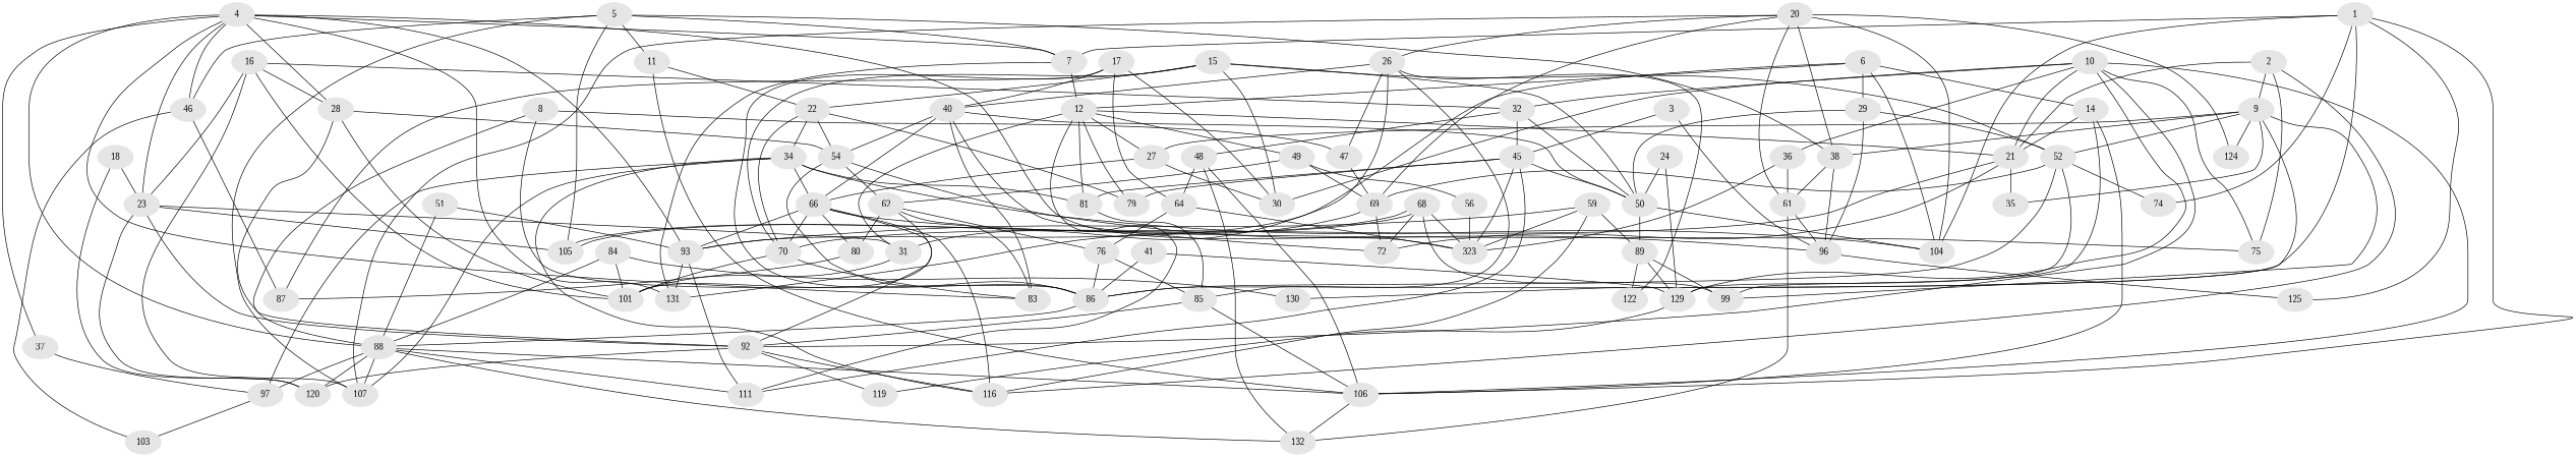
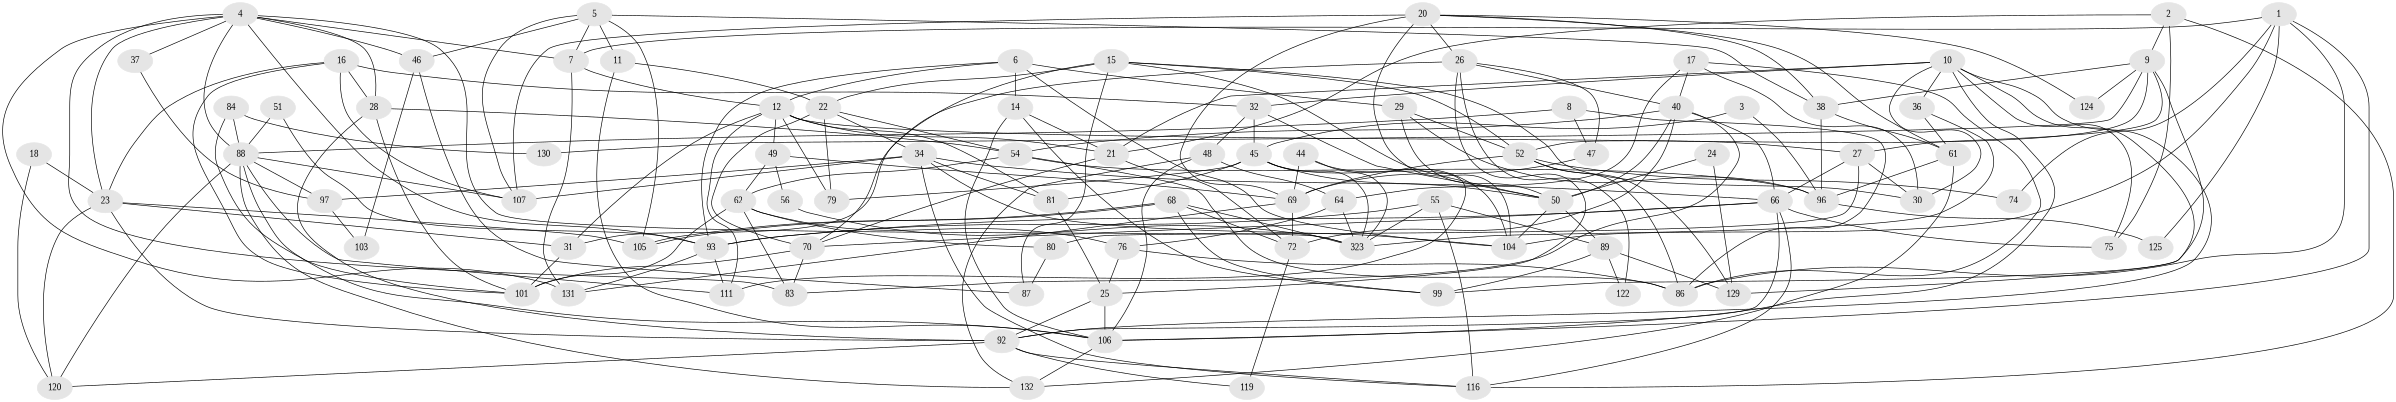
  graph {
    fontname="Liberation Serif"
    node [color=gray90 fontname="Liberation Serif" style=filled]
    edge [fontname="Liberation Serif"]
    1 [super="+43"]
    7 [super="+57"]
    74
    86 [super="+126"]
    104 [super="+113"]
    106 [super="+110"]
    125
    131
    12 [super="+63"]
    88 [super="+109"]
    132
    2 [super="+19"]
    9 [super="+58"]
    21 [super="+114"]
    75
    116
    38
    27
-   35
    52 [super="+73"]
    99
    124
    130
    70 [super="+95"]
    72
    45 [super="+127"]
    n27 [label=323 super="+135"]
    79
    81
    111
    50 [super="+60"]
    3
    96 [super="+108"]
    4 [super="+92"]
    23 [super="+39"]
    28
    37
    46 [super="+65"]
    83 [super="+117"]
    93 [super="+128"]
    105
    n42 [label=92 super="+118"]
    31
    120
    101 [super="+115"]
    54 [super="+82"]
    97 [super="+134"]
    87
    103
    107
    5 [super="+133"]
    11
    22 [super="+53"]
    61 [super="+98"]
    6 [super="+13"]
    14
    29 [super="+112"]
    49 [super="+91"]
    8
    47
    69 [super="+78"]
    30
    66 [super="+121"]
    129
    10 [super="+25"]
    32 [super="+71"]
    36
    48 [super="+55"]
    119
    34 [super="+67"]
    56
    62
-   85
+   85 [label=25]
    15 [super="+90"]
    89 [super="+102"]
    16
    17
    40 [super="+42"]
    64
    76
    18
    20 [super="+100"]
    26 [super="+33"]
    122
    80
    24
-   41
+   44
    51
-   59
+   59 [label=55]
    68 [super="+77"]
    84
    1 -- 7
    1 -- 74
    1 -- 86
    1 -- 104
    1 -- 106
    1 -- 125
    7 -- 131
    7 -- 12
-   86 -- 88
    106 -- 132
    12 -- 21
    12 -- 27
    12 -- 79
    12 -- 81
    12 -- 111
    12 -- 31
    12 -- 49
    88 -- 106
    88 -- 132
    88 -- 111
    88 -- 120
    88 -- 97 [weight=2]
    88 -- 107
    2 -- 9
    2 -- 21
    2 -- 75
    2 -- 116
    9 -- 38
    9 -- 27
-   9 -- 35
    9 -- 52
    9 -- 99
    9 -- 124
    9 -- 130
-   21 -- 35
    21 -- 70
    21 -- 72
    38 -- 96
    38 -- 61
    27 -- 30
    27 -- 66
    52 -- 74
    52 -- 86
    52 -- 69
    52 -- 129
    70 -- 83
    70 -- 101 [weight=2]
-   129 -- 119
+   72 -- 119
    45 -- n27
    45 -- 79
    45 -- 81
    45 -- 111
    45 -- 50
    81 -- 85
    50 -- 104
    50 -- 89
    3 -- 45
    3 -- 96
    96 -- 125
    4 -- 7
    4 -- 131
    4 -- 88
    4 -- n27
    4 -- 23
    4 -- 28
    4 -- 37
    4 -- 46
    4 -- 83
    4 -- 93
    23 -- 105
    23 -- n42
    23 -- 31
    23 -- 120
    28 -- n42
    28 -- 101
    28 -- 54
    37 -- 97
    46 -- 87
    46 -- 103
    93 -- 131
    93 -- 111
    n42 -- 116
    n42 -- 120
    n42 -- 119
    31 -- 101
    54 -- 86
    54 -- 96
    54 -- 62
    97 -- 103
    5 -- 7
    5 -- 38
    5 -- 46
    5 -- 105
    5 -- 107
    5 -- 11
    11 -- 106
    11 -- 22
    22 -- 70
    22 -- 79
    22 -- 54
    22 -- 34
    61 -- 132
    61 -- 96
    6 -- 104
    6 -- 12
    6 -- 93
    6 -- 14
    6 -- 29
    14 -- 106
    14 -- 21
    14 -- 99
    29 -- 52
    29 -- 50
    29 -- 96
    49 -- 69
    49 -- 56
    49 -- 62
    8 -- 86
    8 -- 88
    8 -- 47
    47 -- 69
    69 -- 131
    69 -- 72
    66 -- 75
    66 -- 116
    66 -- 70
    66 -- 93
    66 -- n42
-   66 -- 80
+   27 -- 80
    10 -- 106
    10 -- 21
    10 -- 75
    10 -- n42
    10 -- 30
    10 -- 129
    10 -- 32
    10 -- 36
    32 -- 45
    32 -- 50
    32 -- 48
    36 -- n27
    36 -- 61
    48 -- 106 [weight=2]
    48 -- 132
    48 -- 64
    34 -- 104
    34 -- 116
    34 -- 81
    34 -- 97
    34 -- 107
    34 -- 66
    56 -- n27
    62 -- 83
    62 -- 101
    62 -- 76
    62 -- 80
    85 -- 106
    85 -- n42
    15 -- 52
    15 -- 70
    15 -- 50
    15 -- 87
    15 -- 22
    15 -- 30
    89 -- 99
    89 -- 129
    89 -- 122
    16 -- 23
    16 -- 28
    16 -- 101
    16 -- 107
    16 -- 32
    17 -- 86
    17 -- 30
    17 -- 40
    17 -- 64
    40 -- 72
    40 -- 50
    40 -- 83
    40 -- 54
    40 -- 66
    64 -- n27
    64 -- 76
    76 -- 86
    76 -- 85
    18 -- 23
    18 -- 120
    20 -- 104 [weight=2]
    20 -- 38
    20 -- 124
    20 -- 107
    20 -- 61
    20 -- 69
    20 -- 26
    26 -- 31
    26 -- 47
    26 -- 85
    26 -- 40
    26 -- 122
    80 -- 87
    24 -- 50
    24 -- 129
-   41 -- 86
-   41 -- 129
+   44 -- 104
+   44 -- n27
+   44 -- 69
    51 -- 88
    51 -- 93
    59 -- 116
    59 -- n27
    59 -- 93
    59 -- 89
    68 -- 99
    68 -- 72
    68 -- n27
    68 -- 105
    68 -- 105
    84 -- 88
    84 -- 130
    84 -- 101
  }
